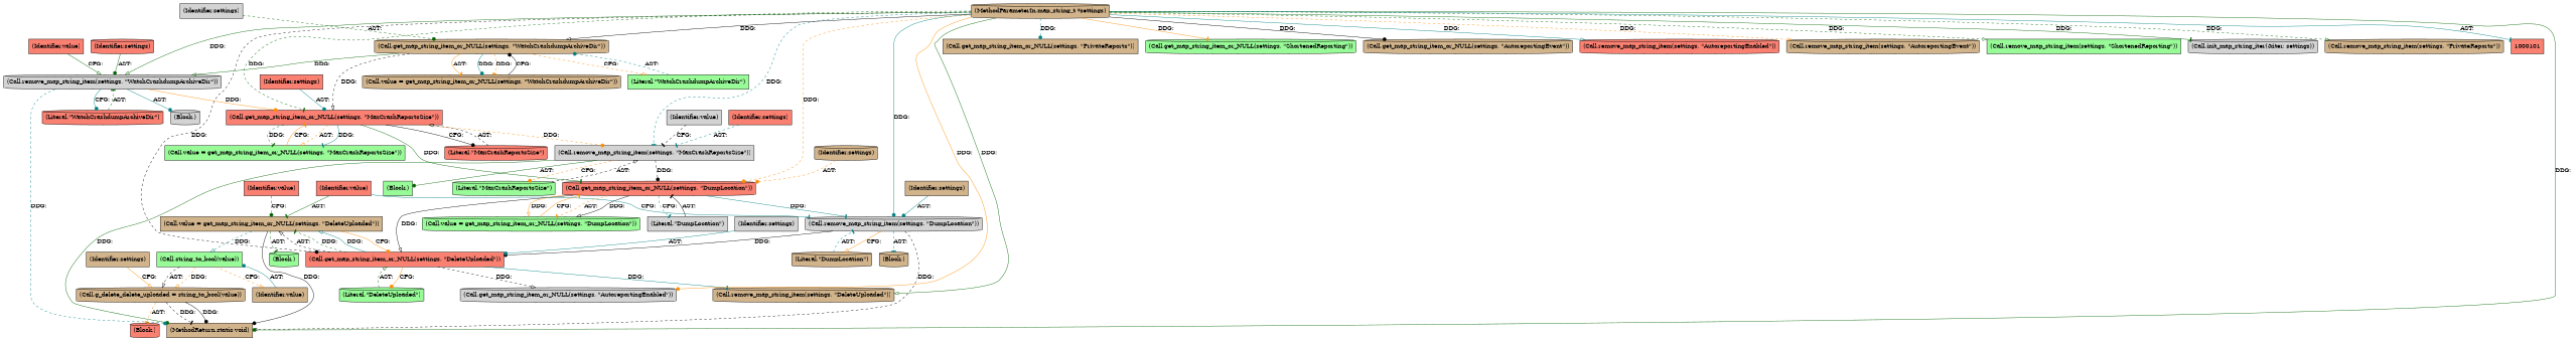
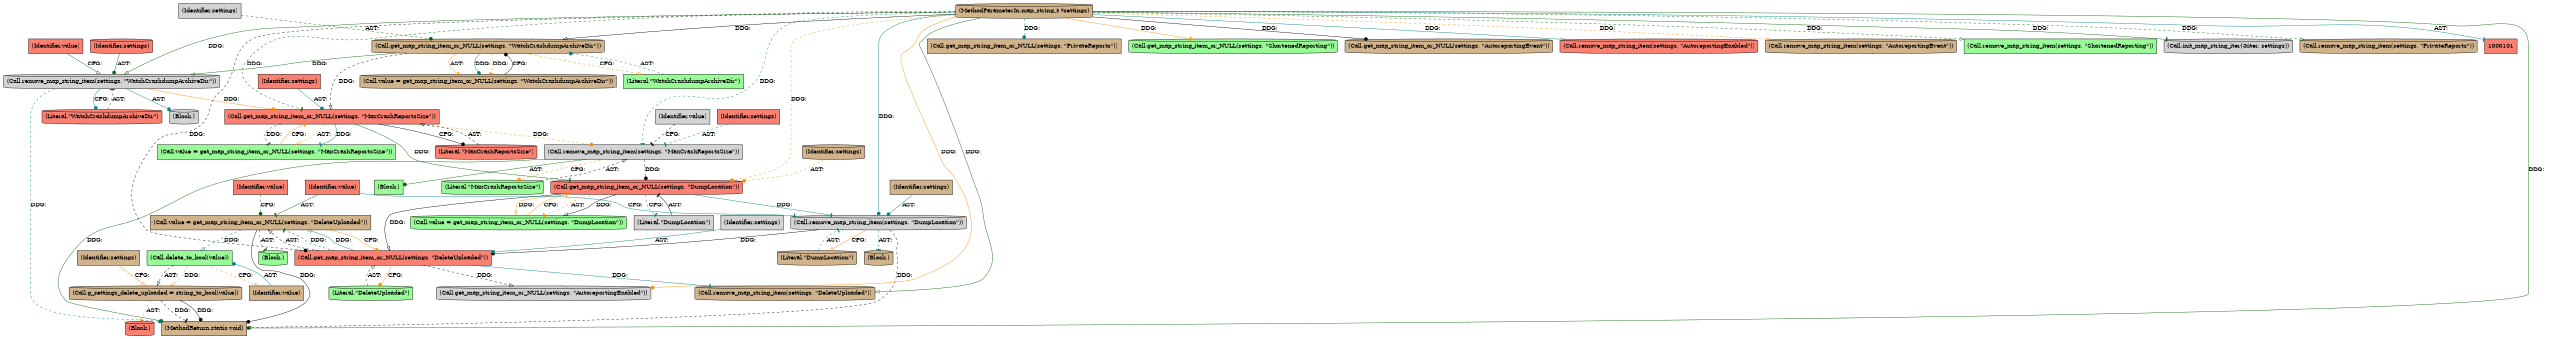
  digraph {
    node [fillcolor=tan shape=cylinder style=filled]
    edge [arrowhead=dot color=teal style=solid]
-   n1 [fillcolor=palegreen label="(Call,string_to_bool(value))" shape=box]
-   n2 [label="(Call,g_delete_delete_uploaded = string_to_bool(value))"]
+   n1 [fillcolor=palegreen label="(Call,delete_to_bool(value))" shape=box]
+   n2 [label="(Call,g_settings_delete_uploaded = string_to_bool(value))"]
    n3 [label="(Identifier,value)" shape=box]
    n4 [label="(MethodReturn,static void)" shape=box]
    n5 [fillcolor=salmon label="(Block,)"]
    n6 [label="(Call,value = get_map_string_item_or_NULL(settings, \"DeleteUploaded\"))" shape=box]
    n7 [fillcolor=salmon label="(Call,get_map_string_item_or_NULL(settings, \"DeleteUploaded\"))" shape=box]
    n8 [fillcolor=palegreen label="(Block,)"]
    n9 [fillcolor=lightgrey label="(Call,get_map_string_item_or_NULL(settings, \"AutoreportingEnabled\"))"]
    n10 [fillcolor=palegreen label="(Literal,\"DeleteUploaded\")"]
    n11 [label="(Call,remove_map_string_item(settings, \"DeleteUploaded\"))"]
    n12 [fillcolor=lightgrey label="(Call,remove_map_string_item(settings, \"DumpLocation\"))"]
    n13 [label="(Block,)"]
    n14 [label="(Literal,\"DumpLocation\")"]
    n15 [fillcolor=salmon label="(Call,get_map_string_item_or_NULL(settings, \"DumpLocation\"))"]
    n16 [fillcolor=lightgrey label="(Literal,\"DumpLocation\")" shape=box]
    n17 [fillcolor=palegreen label="(Call,value = get_map_string_item_or_NULL(settings, \"DumpLocation\"))"]
    n18 [fillcolor=salmon label="(Call,get_map_string_item_or_NULL(settings, \"MaxCrashReportsSize\"))" shape=box]
    n19 [fillcolor=lightgrey label="(Call,remove_map_string_item(settings, \"MaxCrashReportsSize\"))" shape=box]
    n20 [fillcolor=salmon label="(Literal,\"MaxCrashReportsSize\")"]
    n21 [fillcolor=palegreen label="(Call,value = get_map_string_item_or_NULL(settings, \"MaxCrashReportsSize\"))" shape=box]
    n22 [fillcolor=palegreen label="(Block,)" shape=box]
    n23 [fillcolor=palegreen label="(Literal,\"MaxCrashReportsSize\")"]
    n24 [fillcolor=lightgrey label="(Call,remove_map_string_item(settings, \"WatchCrashdumpArchiveDir\"))"]
    n25 [fillcolor=salmon label="(Literal,\"WatchCrashdumpArchiveDir\")"]
    n26 [fillcolor=lightgrey label="(Block,)"]
    n27 [label="(Call,get_map_string_item_or_NULL(settings, \"WatchCrashdumpArchiveDir\"))"]
    n28 [fillcolor=palegreen label="(Literal,\"WatchCrashdumpArchiveDir\")" shape=box]
    n29 [label="(Call,value = get_map_string_item_or_NULL(settings, \"WatchCrashdumpArchiveDir\"))"]
    n30 [label="(MethodParameterIn,map_string_t *settings)"]
    n31 [label="(Call,get_map_string_item_or_NULL(settings, \"PrivateReports\"))" shape=box]
    n32 [fillcolor=palegreen label="(Call,get_map_string_item_or_NULL(settings, \"ShortenedReporting\"))"]
    n33 [label="(Call,get_map_string_item_or_NULL(settings, \"AutoreportingEvent\"))"]
    n34 [fillcolor=salmon label="(Call,remove_map_string_item(settings, \"AutoreportingEnabled\"))"]
    n35 [label="(Call,remove_map_string_item(settings, \"AutoreportingEvent\"))"]
    n36 [fillcolor=palegreen label="(Call,remove_map_string_item(settings, \"ShortenedReporting\"))" shape=box]
    n37 [fillcolor=lightgrey label="(Call,init_map_string_iter(&iter, settings))"]
    n38 [label="(Call,remove_map_string_item(settings, \"PrivateReports\"))"]
    1000101 [fillcolor=salmon shape=box]
    n40 [fillcolor=lightgrey label="(Identifier,settings)" shape=box]
    n41 [fillcolor=salmon label="(Identifier,settings)" shape=box]
    n42 [fillcolor=lightgrey label="(Identifier,value)" shape=box]
    n43 [label="(Identifier,settings)" shape=box]
    n44 [fillcolor=salmon label="(Identifier,settings)"]
    n45 [label="(Identifier,settings)"]
    n46 [label="(Identifier,settings)" shape=box]
    n47 [fillcolor=lightgrey label="(Identifier,settings)" shape=box]
    n48 [fillcolor=salmon label="(Identifier,value)" shape=box]
    n49 [fillcolor=salmon label="(Identifier,value)" shape=box]
    n50 [fillcolor=salmon label="(Identifier,value)" shape=box]
    n51 [fillcolor=salmon label="(Identifier,settings)" shape=box]
    n1 -> n2 [arrowhead=onormal color=black label="AST: " style=dashed]
    n1 -> n2 [arrowhead=onormal color=darkorange label="DDG: " style=dashed]
    n1 -> n3 [arrowhead=onormal color=darkorange label="CFG: " style=dashed]
    n2 -> n4 [arrowhead=tee color=black label="DDG: " style=dashed]
    n2 -> n4 [color=black label="DDG: "]
    n2 -> n5 [arrowhead=tee color=darkorange label="AST: " style=dashed]
    n3 -> n1 [label="AST: "]
    n6 -> n1 [arrowhead=onormal label="DDG: " style=dashed]
    n6 -> n4 [color=black label="DDG: "]
    n6 -> n7 [color=darkorange label="CFG: "]
    n6 -> n8 [arrowhead=tee color=darkgreen label="AST: " style=dashed]
    n7 -> n6 [arrowhead=onormal color=black label="AST: " style=dashed]
    n7 -> n6 [arrowhead=tee color=darkgreen label="DDG: " style=dashed]
    n7 -> n6 [arrowhead=onormal label="DDG: "]
    n7 -> n9 [arrowhead=onormal color=black label="DDG: " style=dashed]
    n7 -> n10 [color=darkorange label="CFG: "]
    n7 -> n11 [arrowhead=tee label="DDG: "]
    n10 -> n7 [arrowhead=onormal color=darkgreen label="AST: " style=dashed]
    n12 -> n4 [arrowhead=onormal color=black label="DDG: " style=dashed]
    n12 -> n7 [color=black label="DDG: "]
    n12 -> n13 [arrowhead=tee label="AST: " style=dashed]
    n12 -> n14 [arrowhead=onormal color=darkorange label="CFG: "]
    n14 -> n12 [arrowhead=tee label="AST: " style=dashed]
    n15 -> n7 [arrowhead=onormal color=black label="DDG: "]
    n15 -> n12 [arrowhead=tee label="DDG: "]
    n15 -> n16 [arrowhead=tee label="CFG: " style=dashed]
    n15 -> n17 [arrowhead=tee color=darkorange label="AST: " style=dashed]
    n15 -> n17 [arrowhead=onormal color=black label="DDG: "]
    n15 -> n17 [arrowhead=onormal color=darkorange label="DDG: "]
    n16 -> n15 [arrowhead=tee color=black label="AST: "]
    n17 -> n15 [arrowhead=tee color=darkorange label="CFG: "]
    n18 -> n15 [arrowhead=tee color=darkgreen label="DDG: "]
    n18 -> n19 [color=darkorange label="DDG: " style=dashed]
    n18 -> n20 [color=black label="CFG: "]
    n18 -> n21 [arrowhead=onormal color=darkorange label="AST: " style=dashed]
    n18 -> n21 [arrowhead=tee label="DDG: "]
    n18 -> n21 [arrowhead=tee color=darkgreen label="DDG: " style=dashed]
    n19 -> n4 [color=darkgreen label="DDG: "]
    n19 -> n15 [color=black label="DDG: " style=dashed]
    n19 -> n22 [color=darkgreen label="AST: "]
    n19 -> n23 [color=darkorange label="CFG: " style=dashed]
    n20 -> n18 [arrowhead=onormal color=black label="AST: " style=dashed]
    n21 -> n18 [arrowhead=tee color=darkorange label="CFG: "]
    n23 -> n19 [arrowhead=onormal color=black label="AST: " style=dashed]
    n24 -> n4 [label="DDG: " style=dashed]
    n24 -> n18 [color=darkorange label="DDG: "]
    n24 -> n25 [label="CFG: "]
    n24 -> n26 [label="AST: "]
    n25 -> n24 [arrowhead=tee color=darkgreen label="AST: " style=dashed]
    n27 -> n18 [arrowhead=onormal color=black label="DDG: " style=dashed]
    n27 -> n24 [arrowhead=onormal color=darkgreen label="DDG: "]
    n27 -> n28 [arrowhead=onormal color=darkorange label="CFG: " style=dashed]
    n27 -> n29 [arrowhead=tee color=darkorange label="AST: "]
    n27 -> n29 [label="DDG: "]
    n27 -> n29 [arrowhead=tee color=darkorange label="DDG: " style=dashed]
    n28 -> n27 [label="AST: " style=dashed]
    n29 -> n27 [color=black label="CFG: "]
    n30 -> n4 [color=darkgreen label="DDG: "]
    n30 -> n7 [color=black label="DDG: " style=dashed]
    n30 -> n9 [color=darkorange label="DDG: "]
    n30 -> n11 [arrowhead=onormal color=darkgreen label="DDG: "]
    n30 -> n12 [label="DDG: "]
    n30 -> n15 [color=darkorange label="DDG: " style=dashed]
    n30 -> n18 [arrowhead=tee color=darkgreen label="DDG: " style=dashed]
    n30 -> n19 [arrowhead=tee label="DDG: " style=dashed]
    n30 -> n24 [arrowhead=onormal color=darkgreen label="DDG: "]
    n30 -> n27 [arrowhead=onormal color=black label="DDG: "]
    n30 -> n31 [label="DDG: " style=dashed]
    n30 -> n32 [arrowhead=tee color=darkorange label="DDG: "]
    n30 -> n33 [color=black label="DDG: "]
    n30 -> n34 [arrowhead=onormal label="DDG: "]
    n30 -> n35 [arrowhead=onormal color=darkorange label="DDG: " style=dashed]
    n30 -> n36 [arrowhead=onormal color=darkgreen label="DDG: " style=dashed]
    n30 -> n37 [arrowhead=tee color=darkgreen label="DDG: "]
    n30 -> n38 [arrowhead=onormal color=darkgreen label="DDG: " style=dashed]
    n30 -> 1000101 [arrowhead=tee label="AST: "]
    n40 -> n7 [label="AST: "]
    n41 -> n18 [label="AST: "]
    n42 -> n19 [arrowhead=tee color=black label="CFG: " style=dashed]
    n43 -> n2 [arrowhead=onormal color=darkorange label="CFG: "]
    n44 -> n24 [color=darkgreen label="AST: "]
    n45 -> n15 [color=darkorange label="AST: " style=dashed]
    n46 -> n12 [label="AST: "]
    n47 -> n27 [color=darkgreen label="AST: " style=dashed]
    n48 -> n24 [arrowhead=onormal color=darkgreen label="CFG: "]
    n49 -> n6 [arrowhead=tee color=darkgreen label="AST: "]
    n49 -> n12 [arrowhead=tee label="CFG: "]
    n50 -> n6 [color=darkgreen label="CFG: " style=dashed]
    n51 -> n19 [arrowhead=tee label="AST: " style=dashed]
  }
